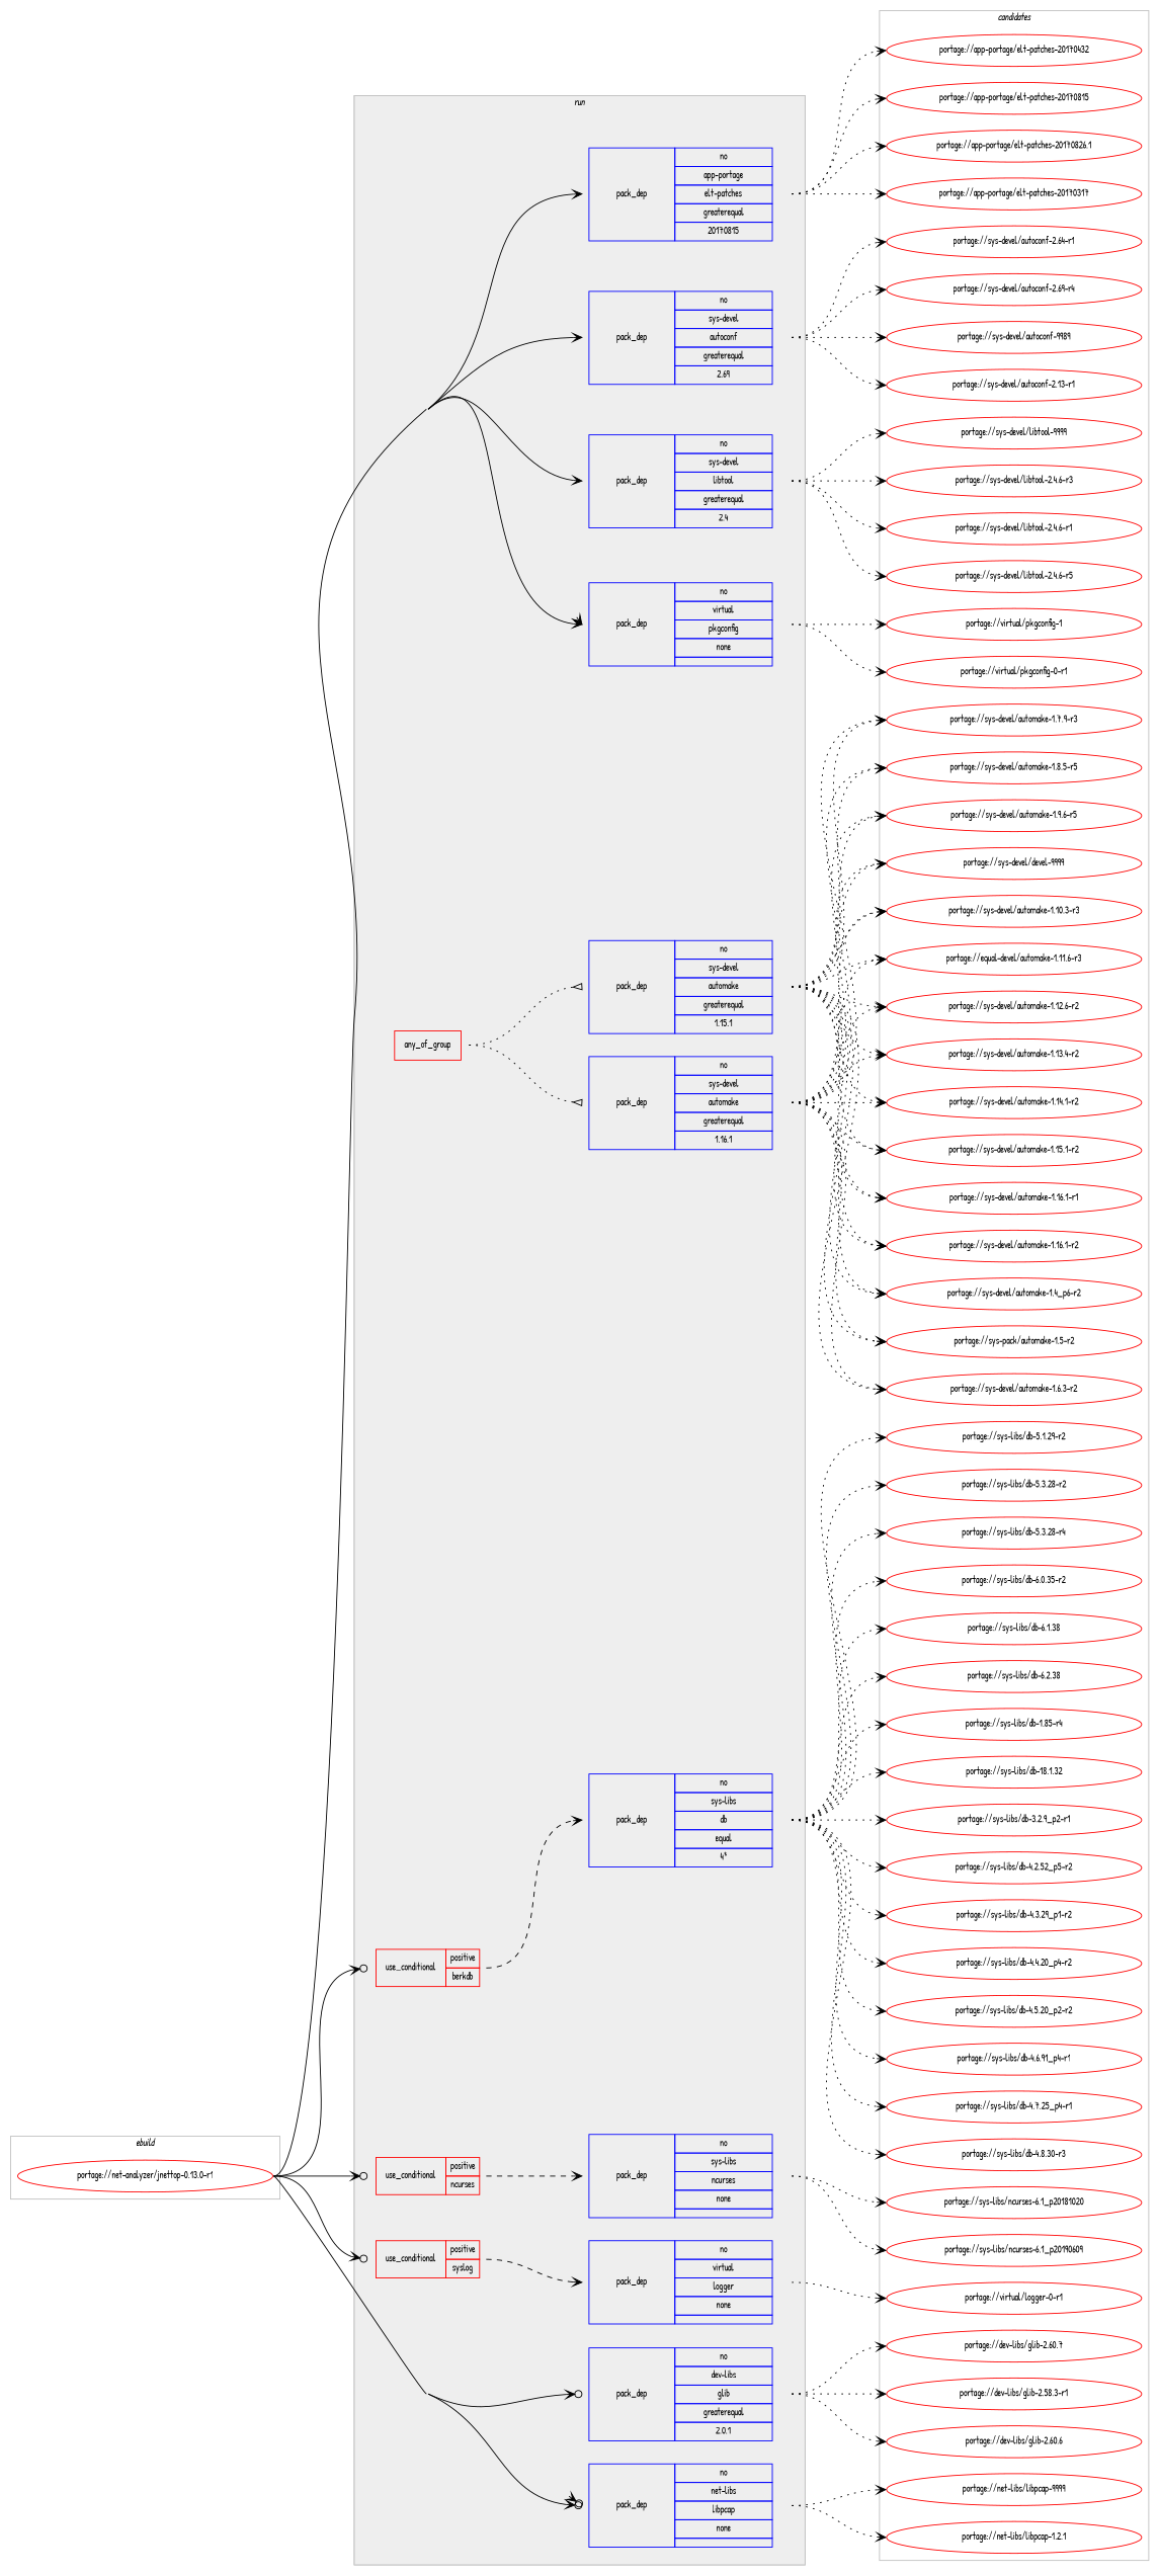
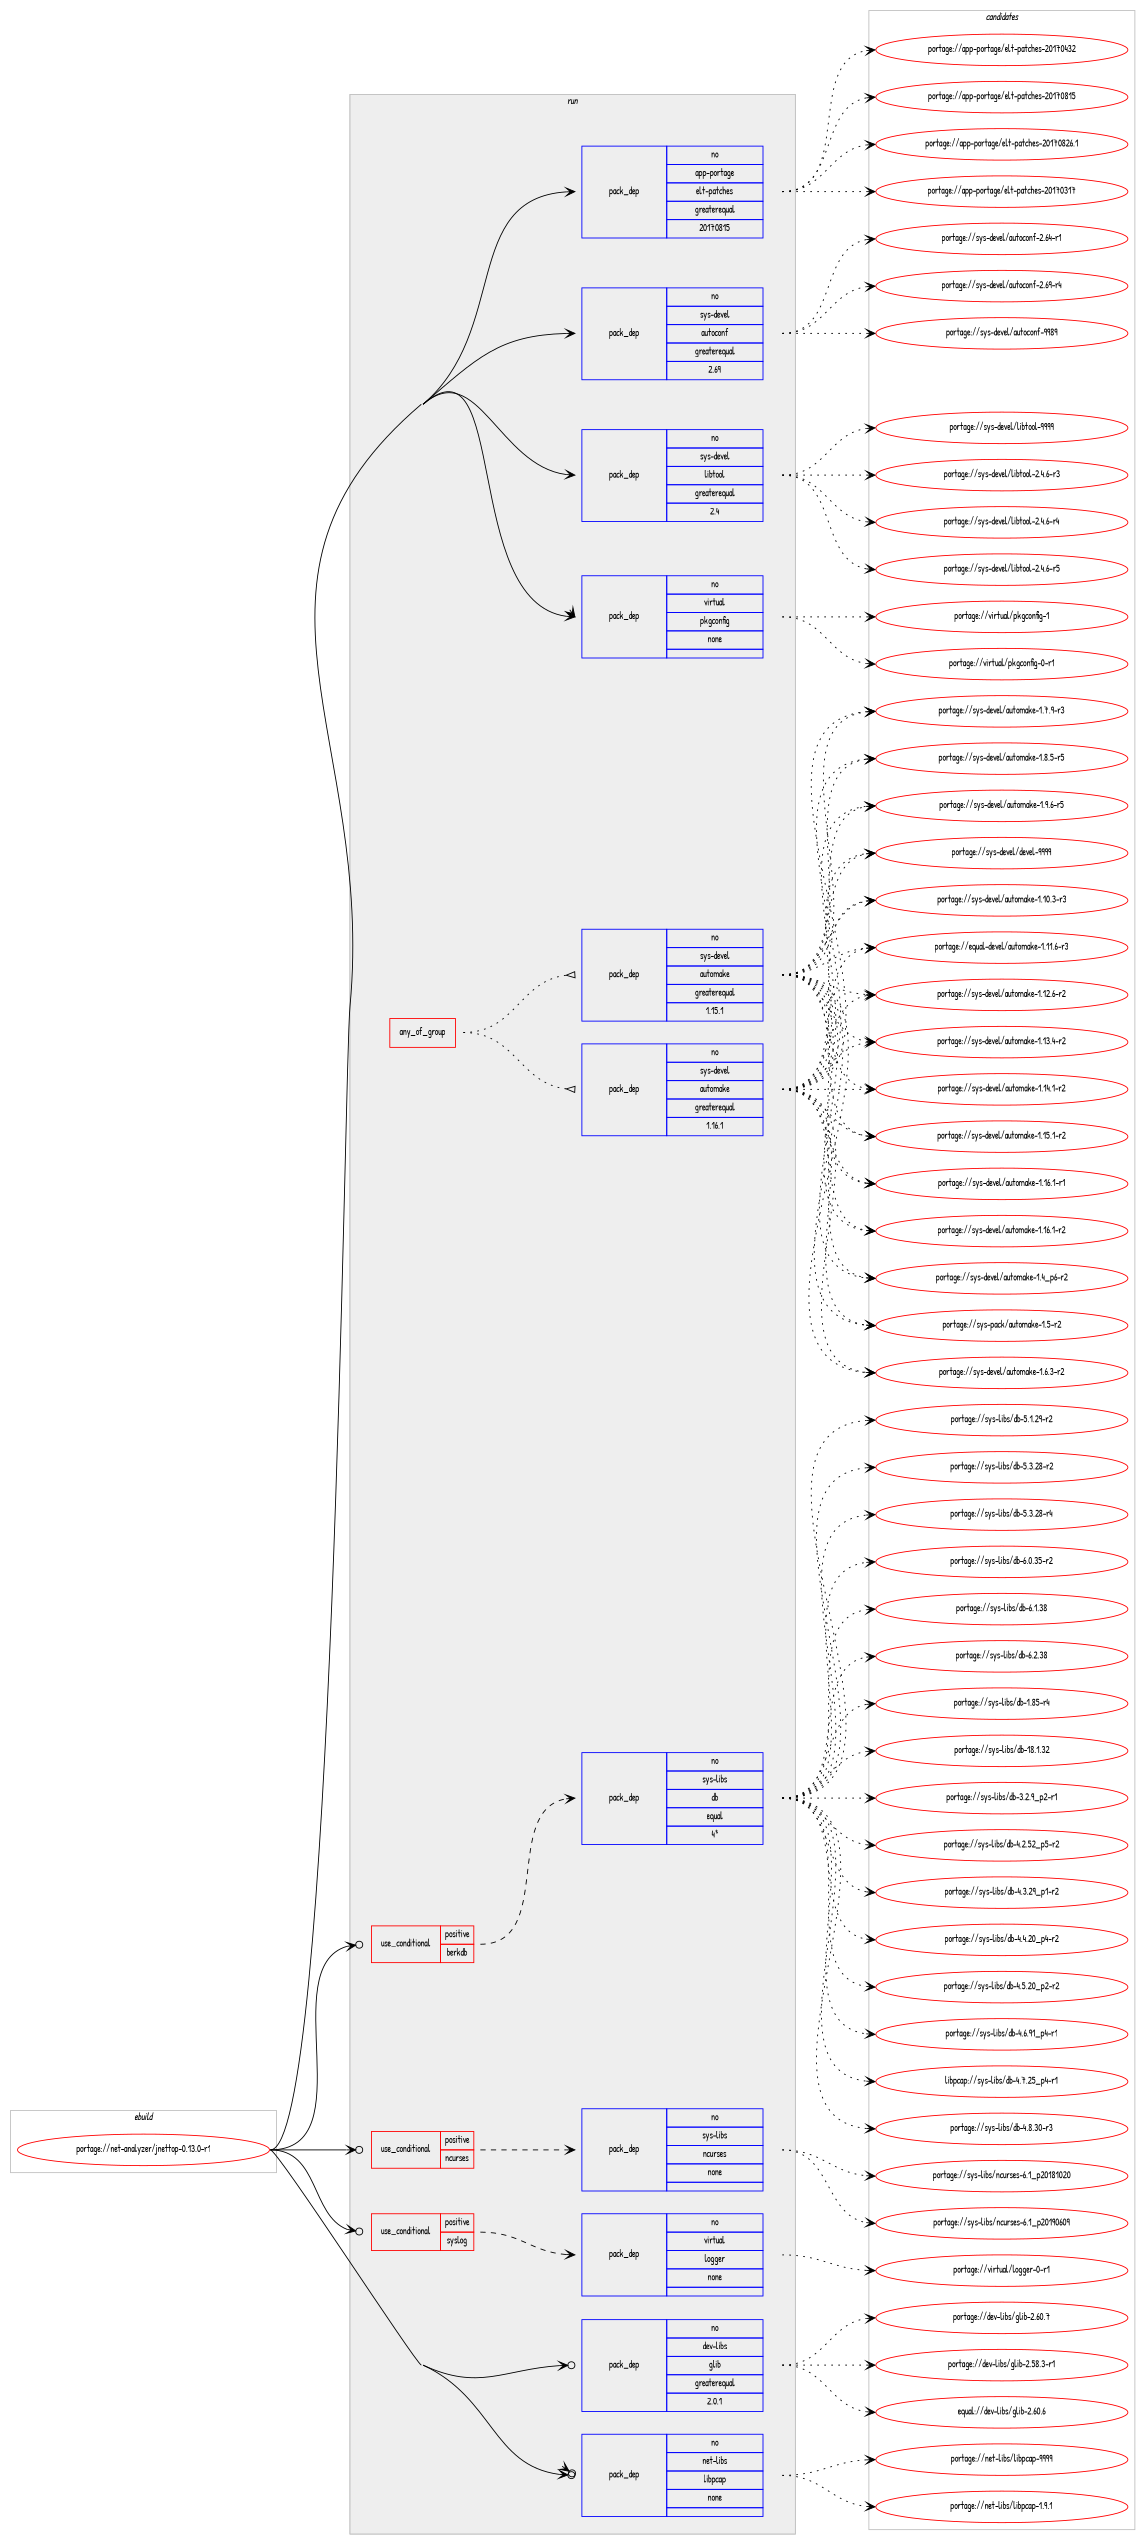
  digraph {
    compound=true
    concentrate=true
    fontname="Patrick Hand"
    fontsize=10
    newrank=true
    rankdir=LR
    ranksep=1.5
    node [color=red fontname="Patrick Hand" fontsize=10]
    edge [arrowhead=vee fontname="Patrick Hand" headport=w style=dotted tailport=e weight=100]
    n1 [label="portage://net-analyzer/jnettop-0.13.0-r1" width=4]
    n2 [color=blue label=<<TABLE BORDER="0" CELLBORDER="1" CELLSPACING="0" CELLPADDING="4" WIDTH="220"><TR><TD ROWSPAN="6" CELLPADDING="30">pack_dep</TD></TR><TR><TD WIDTH="110">no</TD></TR><TR><TD>sys-devel</TD></TR><TR><TD>automake</TD></TR><TR><TD>greaterequal</TD></TR><TR><TD>1.16.1</TD></TR></TABLE>> shape=none]
    n3 [color=blue label=<<TABLE BORDER="0" CELLBORDER="1" CELLSPACING="0" CELLPADDING="4" WIDTH="220"><TR><TD ROWSPAN="6" CELLPADDING="30">pack_dep</TD></TR><TR><TD WIDTH="110">no</TD></TR><TR><TD>sys-devel</TD></TR><TR><TD>automake</TD></TR><TR><TD>greaterequal</TD></TR><TR><TD>1.15.1</TD></TR></TABLE>> shape=none]
    n4 [label=<<TABLE BORDER="0" CELLBORDER="1" CELLSPACING="0" CELLPADDING="4"><TR><TD CELLPADDING="10">any_of_group</TD></TR></TABLE>> shape=none]
    n5 [color=blue label=<<TABLE BORDER="0" CELLBORDER="1" CELLSPACING="0" CELLPADDING="4" WIDTH="220"><TR><TD ROWSPAN="6" CELLPADDING="30">pack_dep</TD></TR><TR><TD WIDTH="110">no</TD></TR><TR><TD>app-portage</TD></TR><TR><TD>elt-patches</TD></TR><TR><TD>greaterequal</TD></TR><TR><TD>20170815</TD></TR></TABLE>> shape=none]
    n6 [color=blue label=<<TABLE BORDER="0" CELLBORDER="1" CELLSPACING="0" CELLPADDING="4" WIDTH="220"><TR><TD ROWSPAN="6" CELLPADDING="30">pack_dep</TD></TR><TR><TD WIDTH="110">no</TD></TR><TR><TD>sys-devel</TD></TR><TR><TD>autoconf</TD></TR><TR><TD>greaterequal</TD></TR><TR><TD>2.69</TD></TR></TABLE>> shape=none]
    n7 [color=blue label=<<TABLE BORDER="0" CELLBORDER="1" CELLSPACING="0" CELLPADDING="4" WIDTH="220"><TR><TD ROWSPAN="6" CELLPADDING="30">pack_dep</TD></TR><TR><TD WIDTH="110">no</TD></TR><TR><TD>sys-devel</TD></TR><TR><TD>libtool</TD></TR><TR><TD>greaterequal</TD></TR><TR><TD>2.4</TD></TR></TABLE>> shape=none]
    n8 [color=blue label=<<TABLE BORDER="0" CELLBORDER="1" CELLSPACING="0" CELLPADDING="4" WIDTH="220"><TR><TD ROWSPAN="6" CELLPADDING="30">pack_dep</TD></TR><TR><TD WIDTH="110">no</TD></TR><TR><TD>virtual</TD></TR><TR><TD>pkgconfig</TD></TR><TR><TD>none</TD></TR><TR><TD></TD></TR></TABLE>> shape=none]
    n9 [color=blue label=<<TABLE BORDER="0" CELLBORDER="1" CELLSPACING="0" CELLPADDING="4" WIDTH="220"><TR><TD ROWSPAN="6" CELLPADDING="30">pack_dep</TD></TR><TR><TD WIDTH="110">no</TD></TR><TR><TD>virtual</TD></TR><TR><TD>logger</TD></TR><TR><TD>none</TD></TR><TR><TD></TD></TR></TABLE>> shape=none]
    n10 [label=<<TABLE BORDER="0" CELLBORDER="1" CELLSPACING="0" CELLPADDING="4"><TR><TD ROWSPAN="3" CELLPADDING="10">use_conditional</TD></TR><TR><TD>positive</TD></TR><TR><TD>syslog</TD></TR></TABLE>> shape=none]
    n11 [color=blue label=<<TABLE BORDER="0" CELLBORDER="1" CELLSPACING="0" CELLPADDING="4" WIDTH="220"><TR><TD ROWSPAN="6" CELLPADDING="30">pack_dep</TD></TR><TR><TD WIDTH="110">no</TD></TR><TR><TD>sys-libs</TD></TR><TR><TD>db</TD></TR><TR><TD>equal</TD></TR><TR><TD>4*</TD></TR></TABLE>> shape=none]
    n12 [label=<<TABLE BORDER="0" CELLBORDER="1" CELLSPACING="0" CELLPADDING="4"><TR><TD ROWSPAN="3" CELLPADDING="10">use_conditional</TD></TR><TR><TD>positive</TD></TR><TR><TD>berkdb</TD></TR></TABLE>> shape=none]
    n13 [color=blue label=<<TABLE BORDER="0" CELLBORDER="1" CELLSPACING="0" CELLPADDING="4" WIDTH="220"><TR><TD ROWSPAN="6" CELLPADDING="30">pack_dep</TD></TR><TR><TD WIDTH="110">no</TD></TR><TR><TD>sys-libs</TD></TR><TR><TD>ncurses</TD></TR><TR><TD>none</TD></TR><TR><TD></TD></TR></TABLE>> shape=none]
    n14 [label=<<TABLE BORDER="0" CELLBORDER="1" CELLSPACING="0" CELLPADDING="4"><TR><TD ROWSPAN="3" CELLPADDING="10">use_conditional</TD></TR><TR><TD>positive</TD></TR><TR><TD>ncurses</TD></TR></TABLE>> shape=none]
    n15 [color=blue label=<<TABLE BORDER="0" CELLBORDER="1" CELLSPACING="0" CELLPADDING="4" WIDTH="220"><TR><TD ROWSPAN="6" CELLPADDING="30">pack_dep</TD></TR><TR><TD WIDTH="110">no</TD></TR><TR><TD>dev-libs</TD></TR><TR><TD>glib</TD></TR><TR><TD>greaterequal</TD></TR><TR><TD>2.0.1</TD></TR></TABLE>> shape=none]
    n16 [color=blue label=<<TABLE BORDER="0" CELLBORDER="1" CELLSPACING="0" CELLPADDING="4" WIDTH="220"><TR><TD ROWSPAN="6" CELLPADDING="30">pack_dep</TD></TR><TR><TD WIDTH="110">no</TD></TR><TR><TD>net-libs</TD></TR><TR><TD>libpcap</TD></TR><TR><TD>none</TD></TR><TR><TD></TD></TR></TABLE>> shape=none]
    n17 [label="portage://sys-devel/automake-1.10.3-r3" width=4]
    n18 [label="portage://equal-devel/automake-1.11.6-r3" width=4]
    n19 [label="portage://sys-devel/automake-1.12.6-r2" width=4]
    n20 [label="portage://sys-devel/automake-1.13.4-r2" width=4]
    n21 [label="portage://sys-devel/automake-1.14.1-r2" width=4]
    n22 [label="portage://sys-devel/automake-1.15.1-r2" width=4]
    n23 [label="portage://sys-devel/automake-1.16.1-r1" width=4]
    n24 [label="portage://sys-devel/automake-1.16.1-r2" width=4]
    n25 [label="portage://sys-devel/automake-1.4_p6-r2" width=4]
    n26 [label="portage://sys-pack/automake-1.5-r2" width=4]
    n27 [label="portage://sys-devel/automake-1.6.3-r2" width=4]
    n28 [label="portage://sys-devel/automake-1.7.9-r3" width=4]
    n29 [label="portage://sys-devel/automake-1.8.5-r5" width=4]
    n30 [label="portage://sys-devel/automake-1.9.6-r5" width=4]
    n31 [label="portage://sys-devel/devel-9999" width=4]
    n32 [label="portage://app-portage/elt-patches-20170317" width=4]
    n33 [label="portage://app-portage/elt-patches-20170432" width=4]
    n34 [label="portage://app-portage/elt-patches-20170815" width=4]
    n35 [label="portage://app-portage/elt-patches-20170826.1" width=4]
-   n36 [label="portage://sys-devel/autoconf-2.13-r1" width=4]
    n37 [label="portage://sys-devel/autoconf-2.64-r1" width=4]
    n38 [label="portage://sys-devel/autoconf-2.69-r4" width=4]
    n39 [label="portage://sys-devel/autoconf-9989" width=4]
    n40 [label="portage://sys-devel/libtool-2.4.6-r3" width=4]
-   n41 [label="portage://sys-devel/libtool-2.4.6-r1" width=4]
+   n41 [label="portage://sys-devel/libtool-2.4.6-r4" width=4]
    n42 [label="portage://sys-devel/libtool-2.4.6-r5" width=4]
    n43 [label="portage://sys-devel/libtool-9999" width=4]
    n44 [label="portage://virtual/pkgconfig-0-r1" width=4]
    n45 [label="portage://virtual/pkgconfig-1" width=4]
    n46 [label="portage://sys-libs/db-1.85-r4" width=4]
    n47 [label="portage://sys-libs/db-18.1.32" width=4]
    n48 [label="portage://sys-libs/db-3.2.9_p2-r1" width=4]
    n49 [label="portage://sys-libs/db-4.2.52_p5-r2" width=4]
    n50 [label="portage://sys-libs/db-4.3.29_p1-r2" width=4]
    n51 [label="portage://sys-libs/db-4.4.20_p4-r2" width=4]
    n52 [label="portage://sys-libs/db-4.5.20_p2-r2" width=4]
    n53 [label="portage://sys-libs/db-4.6.91_p4-r1" width=4]
-   n54 [label="portage://sys-libs/db-4.7.25_p4-r1" width=4]
+   n54 [label="libpcap://sys-libs/db-4.7.25_p4-r1" width=4]
    n55 [label="portage://sys-libs/db-4.8.30-r3" width=4]
    n56 [label="portage://sys-libs/db-5.1.29-r2" width=4]
    n57 [label="portage://sys-libs/db-5.3.28-r2" width=4]
    n58 [label="portage://sys-libs/db-5.3.28-r4" width=4]
    n59 [label="portage://sys-libs/db-6.0.35-r2" width=4]
    n60 [label="portage://sys-libs/db-6.1.38" width=4]
    n61 [label="portage://sys-libs/db-6.2.38" width=4]
    n62 [label="portage://sys-libs/ncurses-6.1_p20181020" width=4]
    n63 [label="portage://sys-libs/ncurses-6.1_p20190609" width=4]
    n64 [label="portage://virtual/logger-0-r1" width=4]
    n65 [label="portage://dev-libs/glib-2.58.3-r1" width=4]
-   n66 [label="portage://dev-libs/glib-2.60.6" width=4]
+   n66 [label="equal://dev-libs/glib-2.60.6" width=4]
    n67 [label="portage://dev-libs/glib-2.60.7" width=4]
-   n68 [label="portage://net-libs/libpcap-1.2.1" width=4]
+   n68 [label="portage://net-libs/libpcap-1.9.1" width=4]
    n69 [label="portage://net-libs/libpcap-9999" width=4]
    subgraph cluster_1 {
      color=gray
      label=<<i>ebuild</i>>
      rank=same
      n1
    }
    subgraph cluster_2 {
      color=gray
      label=<<i>dependencies</i>>
      subgraph cluster_3 {
        color=gray
        fillcolor="#eeeeee"
        label=<<i>compile</i>>
        style=filled
        subgraph sub_4 {
          color=gray
          fillcolor="#eeeeee"
          label=<<i>compile</i>>
          style=filled
          n4
          subgraph sub_5 {
            color=gray
            fillcolor="#eeeeee"
            label=<<i>compile</i>>
            style=filled
            n2
          }
          subgraph sub_6 {
            color=gray
            fillcolor="#eeeeee"
            label=<<i>compile</i>>
            style=filled
            n3
          }
        }
        subgraph sub_7 {
          color=gray
          fillcolor="#eeeeee"
          label=<<i>compile</i>>
          style=filled
          n5
        }
        subgraph sub_8 {
          color=gray
          fillcolor="#eeeeee"
          label=<<i>compile</i>>
          style=filled
          n6
        }
        subgraph sub_9 {
          color=gray
          fillcolor="#eeeeee"
          label=<<i>compile</i>>
          style=filled
          n7
        }
        subgraph sub_10 {
          color=gray
          fillcolor="#eeeeee"
          label=<<i>compile</i>>
          style=filled
          n8
        }
      }
      subgraph cluster_11 {
        color=gray
        fillcolor="#eeeeee"
        label=<<i>compile and run</i>>
        style=filled
        subgraph sub_12 {
          color=gray
          fillcolor="#eeeeee"
          label=<<i>compile and run</i>>
          style=filled
          n10
          subgraph sub_13 {
            color=gray
            fillcolor="#eeeeee"
            label=<<i>compile and run</i>>
            style=filled
            n9
          }
        }
        subgraph sub_14 {
          color=gray
          fillcolor="#eeeeee"
          label=<<i>compile and run</i>>
          style=filled
          n12
          subgraph sub_15 {
            color=gray
            fillcolor="#eeeeee"
            label=<<i>compile and run</i>>
            style=filled
            n11
          }
        }
        subgraph sub_16 {
          color=gray
          fillcolor="#eeeeee"
          label=<<i>compile and run</i>>
          style=filled
          n14
          subgraph sub_17 {
            color=gray
            fillcolor="#eeeeee"
            label=<<i>compile and run</i>>
            style=filled
            n13
          }
        }
        subgraph sub_18 {
          color=gray
          fillcolor="#eeeeee"
          label=<<i>compile and run</i>>
          style=filled
          n15
        }
        subgraph sub_19 {
          color=gray
          fillcolor="#eeeeee"
          label=<<i>compile and run</i>>
          style=filled
          n16
        }
      }
      subgraph cluster_20 {
        color=gray
        fillcolor="#eeeeee"
        label=<<i>run</i>>
        style=filled
      }
    }
    subgraph cluster_21 {
      color=gray
      label=<<i>candidates</i>>
      rank=same
      subgraph sub_22 {
        color=black
        label=<<i>candidates</i>>
        nodesep=1
        rank=same
        n17
        n18
        n19
        n20
        n21
        n22
        n23
        n24
        n25
        n26
        n27
        n28
        n29
        n30
        n31
      }
      subgraph sub_23 {
        color=black
        label=<<i>candidates</i>>
        nodesep=1
        rank=same
        n17
        n18
        n19
        n20
        n21
        n22
        n23
        n24
        n25
        n26
        n27
        n28
        n29
        n30
        n31
      }
      subgraph sub_24 {
        color=black
        label=<<i>candidates</i>>
        nodesep=1
        rank=same
        n32
        n33
        n34
        n35
      }
      subgraph sub_25 {
        color=black
        label=<<i>candidates</i>>
        nodesep=1
        rank=same
-       n36
        n37
        n38
        n39
      }
      subgraph sub_26 {
        color=black
        label=<<i>candidates</i>>
        nodesep=1
        rank=same
        n40
        n41
        n42
        n43
      }
      subgraph sub_27 {
        color=black
        label=<<i>candidates</i>>
        nodesep=1
        rank=same
        n44
        n45
      }
      subgraph sub_28 {
        color=black
        label=<<i>candidates</i>>
        nodesep=1
        rank=same
        n46
        n47
        n48
        n49
        n50
        n51
        n52
        n53
        n54
        n55
        n56
        n57
        n58
        n59
        n60
        n61
      }
      subgraph sub_29 {
        color=black
        label=<<i>candidates</i>>
        nodesep=1
        rank=same
        n62
        n63
      }
      subgraph sub_30 {
        color=black
        label=<<i>candidates</i>>
        nodesep=1
        rank=same
        n64
      }
      subgraph sub_31 {
        color=black
        label=<<i>candidates</i>>
        nodesep=1
        rank=same
        n65
        n66
        n67
      }
      subgraph sub_32 {
        color=black
        label=<<i>candidates</i>>
        nodesep=1
        rank=same
        n68
        n69
      }
    }
    n1 -> n5 [style=solid weight=20]
    n1 -> n6 [style=solid weight=20]
    n1 -> n7 [style=solid weight=20]
    n1 -> n8 [style=solid weight=20]
    n1 -> n10 [arrowhead=odotvee style=solid weight=20]
    n1 -> n12 [arrowhead=odotvee style=solid weight=20]
    n1 -> n14 [arrowhead=odotvee style=solid weight=20]
    n1 -> n15 [arrowhead=odotvee style=solid weight=20]
    n1 -> n16 [arrowhead=odotvee style=solid weight=20]
    n2 -> n17
    n2 -> n18
    n2 -> n19
    n2 -> n20
    n2 -> n21
    n2 -> n22
    n2 -> n23
    n2 -> n24
    n2 -> n25
    n2 -> n26
    n2 -> n27
    n2 -> n28
    n2 -> n29
    n2 -> n30
    n2 -> n31
    n3 -> n17
    n3 -> n18
    n3 -> n19
    n3 -> n20
    n3 -> n21
    n3 -> n22
    n3 -> n23
    n3 -> n24
    n3 -> n25
    n3 -> n26
    n3 -> n27
    n3 -> n28
    n3 -> n29
    n3 -> n30
    n3 -> n31
    n4 -> n2 [arrowhead=oinv weight=20]
    n4 -> n3 [arrowhead=oinv weight=20]
    n5 -> n32
    n5 -> n33
    n5 -> n34
    n5 -> n35
-   n6 -> n36
    n6 -> n37
    n6 -> n38
    n6 -> n39
    n7 -> n40
    n7 -> n41
    n7 -> n42
    n7 -> n43
    n8 -> n44
    n8 -> n45
    n9 -> n64
    n10 -> n9 [style=dashed weight=20]
    n11 -> n46
    n11 -> n47
    n11 -> n48
    n11 -> n49
    n11 -> n50
    n11 -> n51
    n11 -> n52
    n11 -> n53
    n11 -> n54
    n11 -> n55
    n11 -> n56
    n11 -> n57
    n11 -> n58
    n11 -> n59
    n11 -> n60
    n11 -> n61
    n12 -> n11 [style=dashed weight=20]
    n13 -> n62
    n13 -> n63
    n14 -> n13 [style=dashed weight=20]
    n15 -> n65
    n15 -> n66
    n15 -> n67
    n16 -> n68
    n16 -> n69
  }
